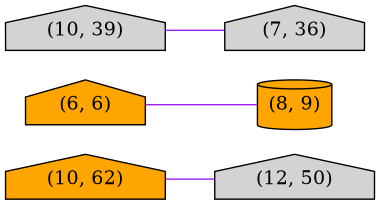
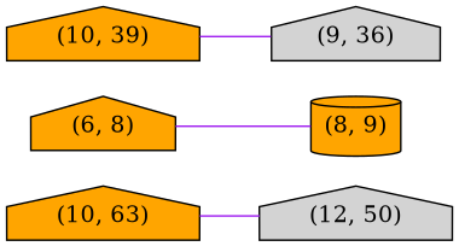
  graph {
    rankdir=LR
    node [fillcolor=orange shape=house style=filled]
    edge [color=purple weight=3]
    n1 [fillcolor=lightgrey label="(12, 50)"]
-   "(10, 62)"
+   "(10, 62)" [label="(10, 63)"]
    "(8, 9)" [shape=cylinder]
-   "(6, 6)"
-   "(9, 36)" [fillcolor=lightgrey label="(7, 36)"]
-   "(10, 39)" [fillcolor=lightgrey]
+   "(6, 6)" [label="(6, 8)"]
+   "(9, 36)" [fillcolor=lightgrey]
+   "(10, 39)"
    "(10, 62)" -- n1
    "(6, 6)" -- "(8, 9)"
    "(10, 39)" -- "(9, 36)"
  }
